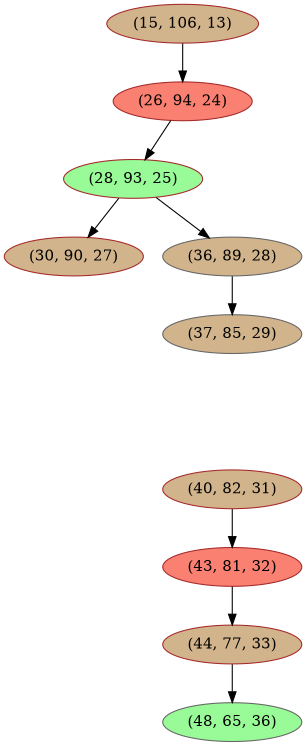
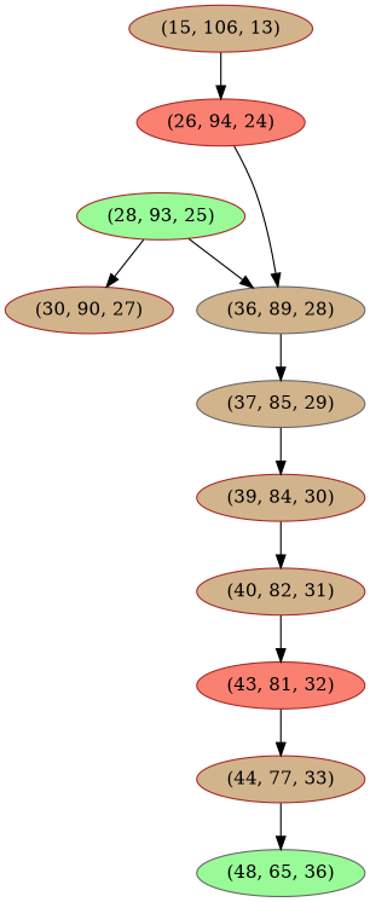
  digraph {
    node [color=brown fillcolor=tan style=filled]
    "(26, 94, 24)" [fillcolor=salmon]
    "(15, 106, 13)"
    "(28, 93, 25)" [fillcolor=palegreen]
    "(30, 90, 27)"
    "(36, 89, 28)" [color=gray40]
    "(37, 85, 29)" [color=gray40]
+   "(39, 84, 30)"
    "(40, 82, 31)"
    "(43, 81, 32)" [fillcolor=salmon]
    "(44, 77, 33)"
    n11 [color=gray40 fillcolor=palegreen label="(48, 65, 36)"]
-   "(26, 94, 24)" -> "(28, 93, 25)"
+   "(26, 94, 24)" -> "(36, 89, 28)"
    "(15, 106, 13)" -> "(26, 94, 24)"
    "(28, 93, 25)" -> "(30, 90, 27)"
    "(28, 93, 25)" -> "(36, 89, 28)"
    "(36, 89, 28)" -> "(37, 85, 29)"
+   "(37, 85, 29)" -> "(39, 84, 30)"
+   "(39, 84, 30)" -> "(40, 82, 31)"
    "(40, 82, 31)" -> "(43, 81, 32)"
    "(43, 81, 32)" -> "(44, 77, 33)"
    "(44, 77, 33)" -> n11
  }
